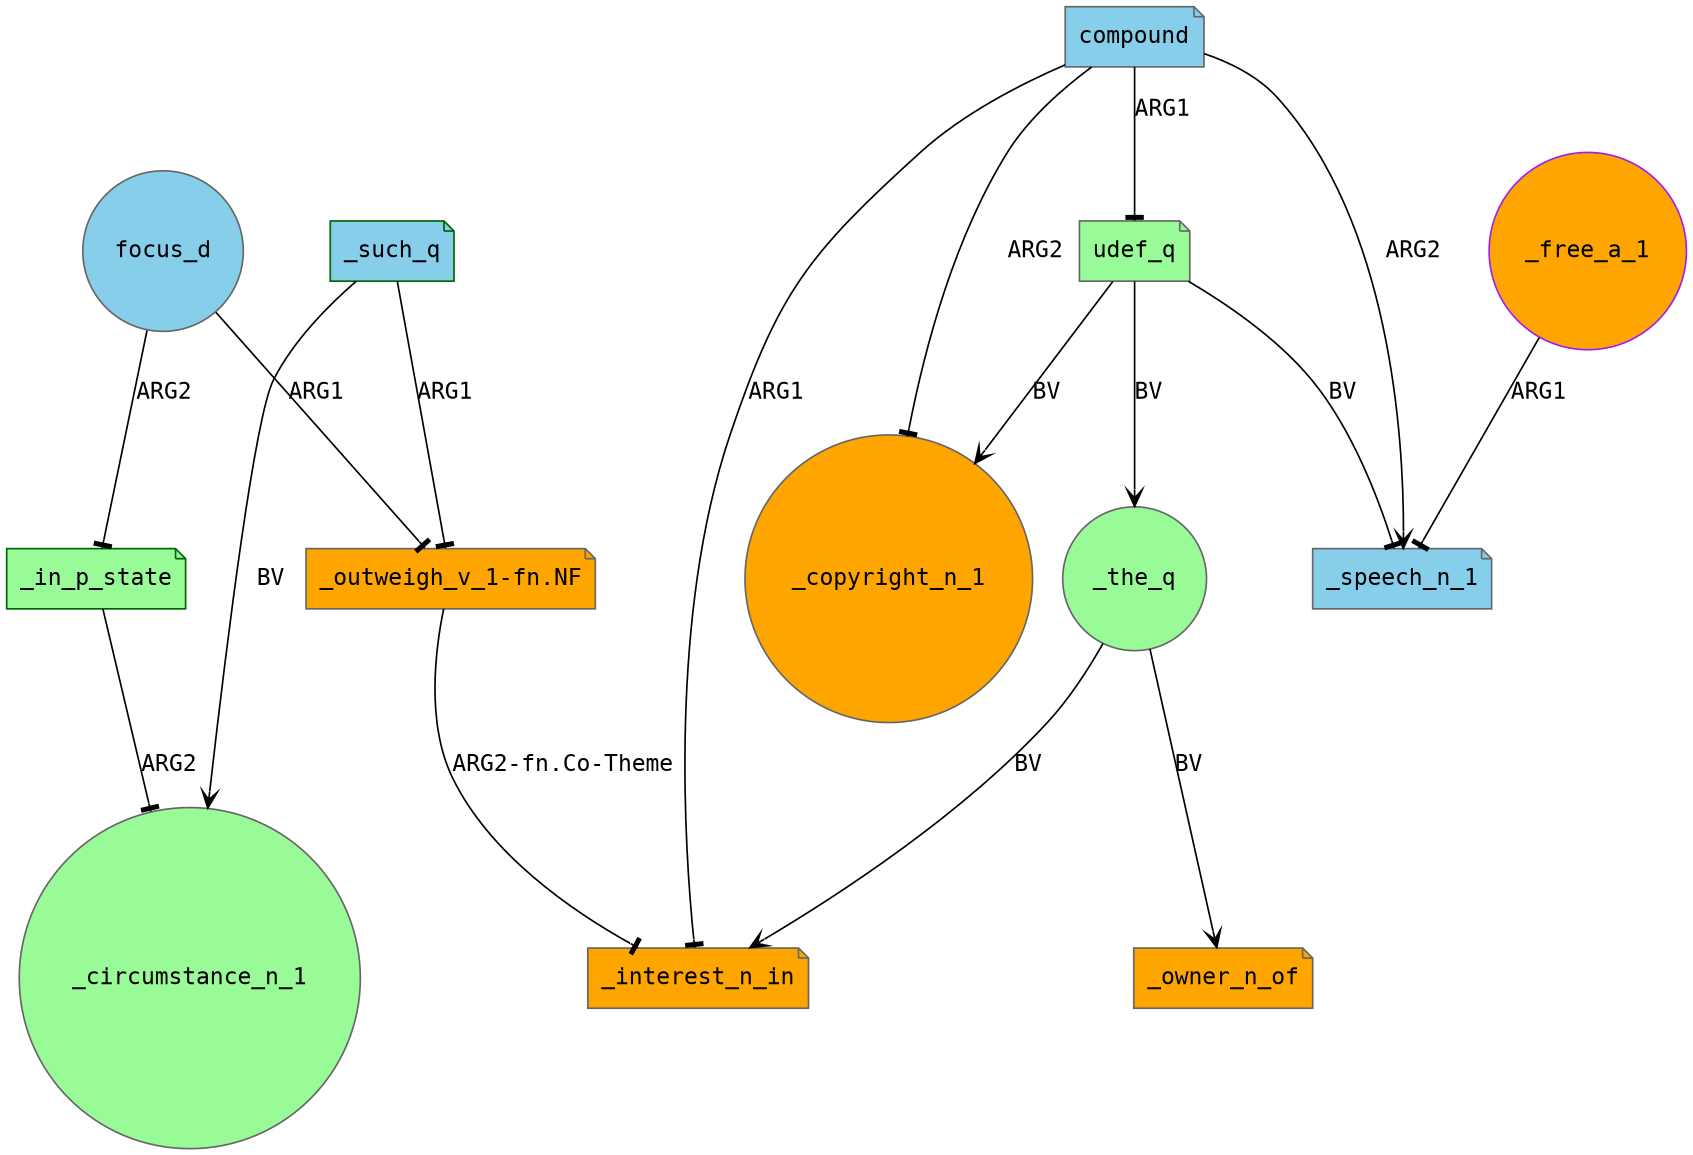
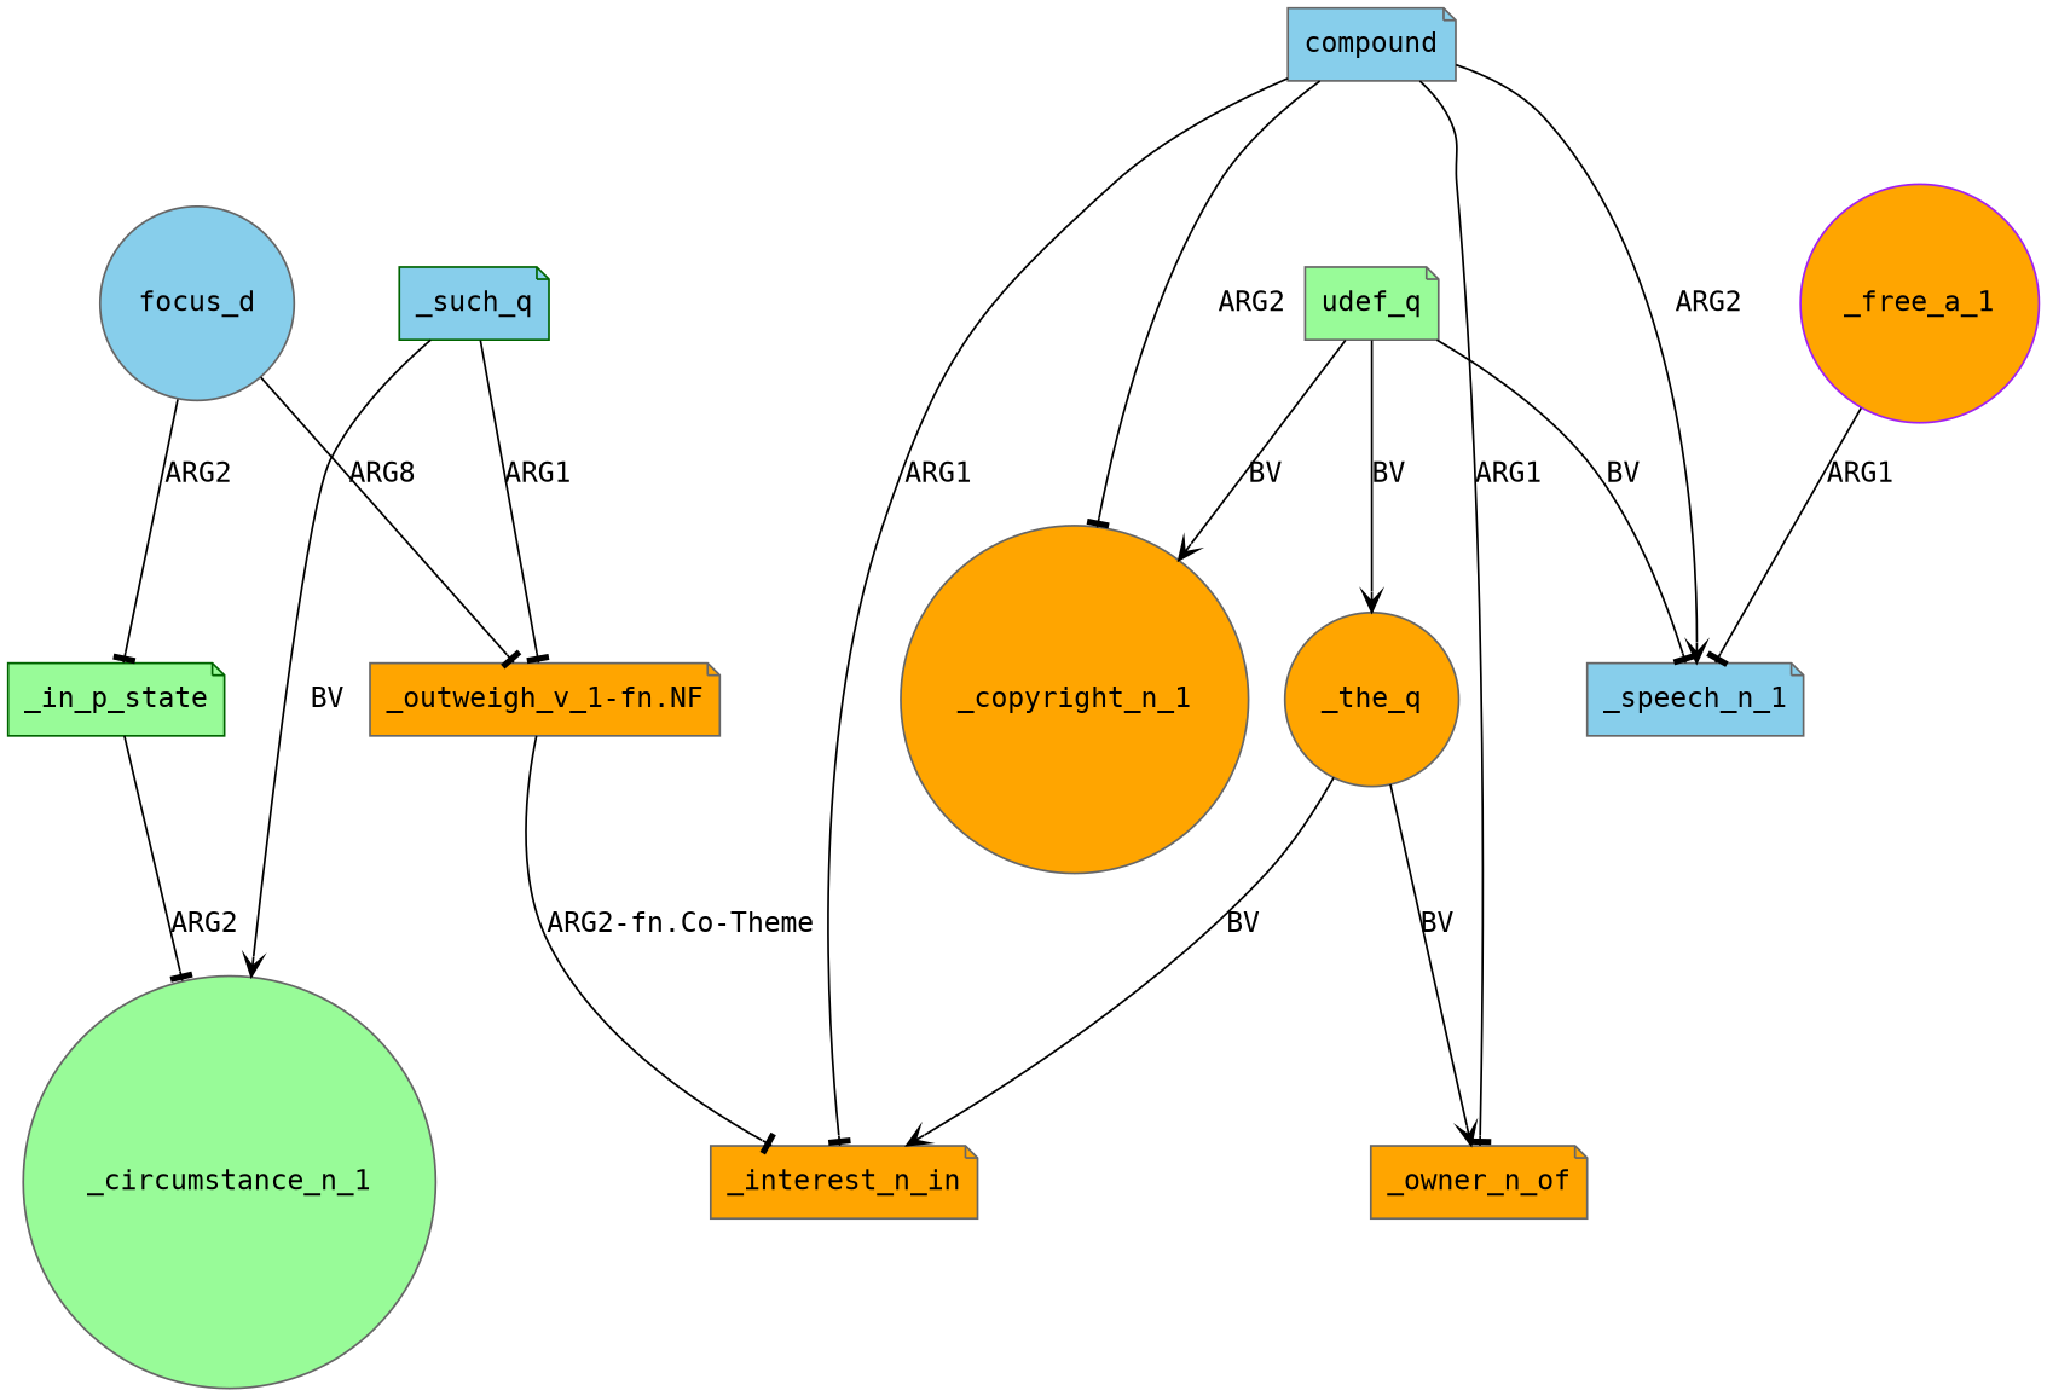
  digraph {
    fontname="DejaVu Sans Mono"
    node [color=gray40 fillcolor=orange fontname="DejaVu Sans Mono" shape=note style=filled]
    edge [arrowhead=tee fontname="DejaVu Sans Mono"]
    _in_p_state [color=darkgreen fillcolor=palegreen]
    _circumstance_n_1 [fillcolor=palegreen shape=circle]
    "_outweigh_v_1-fn.NF"
    _interest_n_in
    focus_d [fillcolor=skyblue shape=circle]
    _speech_n_1 [fillcolor=skyblue]
    udef_q [fillcolor=palegreen]
    _copyright_n_1 [shape=circle]
-   _the_q [fillcolor=palegreen shape=circle]
+   _the_q [shape=circle]
    _owner_n_of
    _such_q [color=darkgreen fillcolor=skyblue]
    compound [fillcolor=skyblue]
    _free_a_1 [color=purple shape=circle]
    _in_p_state -> _circumstance_n_1 [label=ARG2]
    "_outweigh_v_1-fn.NF" -> _interest_n_in [label="ARG2-fn.Co-Theme"]
    focus_d -> _in_p_state [label=ARG2]
-   focus_d -> "_outweigh_v_1-fn.NF" [label=ARG1]
+   focus_d -> "_outweigh_v_1-fn.NF" [label=ARG8]
    udef_q -> _speech_n_1 [label=BV]
    udef_q -> _copyright_n_1 [arrowhead=vee label=BV]
    udef_q -> _the_q [arrowhead=vee label=BV]
    _the_q -> _interest_n_in [arrowhead=vee label=BV]
    _the_q -> _owner_n_of [arrowhead=vee label=BV]
    _such_q -> _circumstance_n_1 [arrowhead=vee label=BV]
    _such_q -> "_outweigh_v_1-fn.NF" [label=ARG1]
    compound -> _interest_n_in [label=ARG1]
    compound -> _speech_n_1 [arrowhead=vee label=ARG2]
    compound -> _copyright_n_1 [label=ARG2]
-   compound -> udef_q [label=ARG1]
+   compound -> _owner_n_of [label=ARG1]
    _free_a_1 -> _speech_n_1 [label=ARG1]
  }
